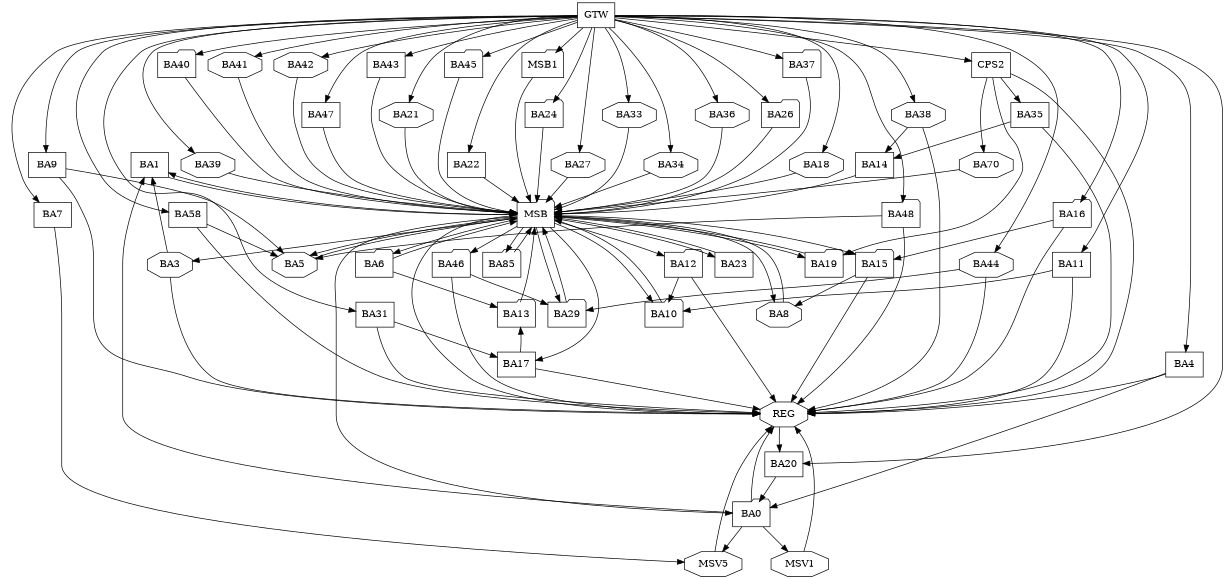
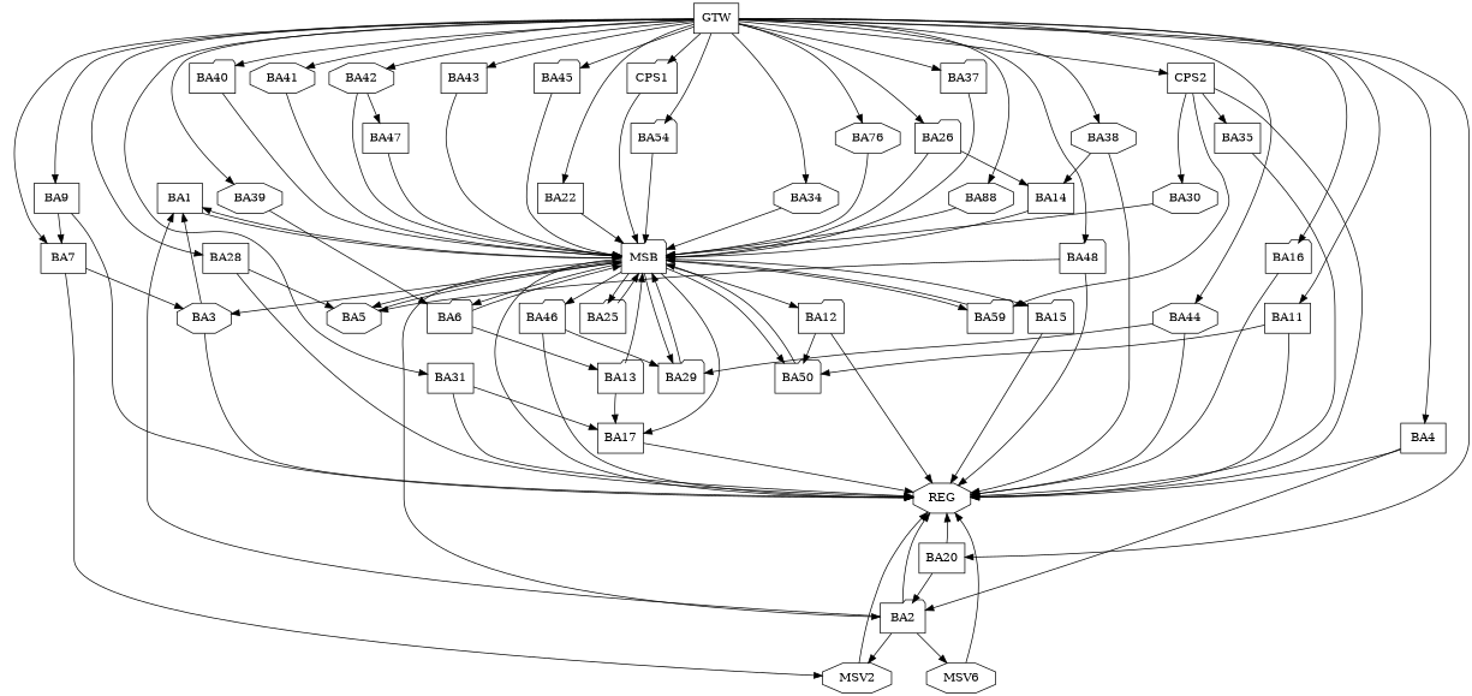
  strict digraph {
    node [shape=folder]
    n1 [label=BA1 shape=box]
    n2 [label=MSB]
-   n3 [label=BA0]
+   n3 [label=BA2]
    n4 [label=REG shape=octagon]
    n5 [label=BA3 shape=octagon]
    n6 [label=BA5 shape=octagon]
    n7 [label=BA6]
-   n8 [label=BA8 shape=octagon]
-   n9 [label=BA10]
+   n9 [label=BA50]
    n10 [label=BA12]
    n11 [label=BA15]
    n12 [label=BA17 shape=box]
-   n13 [label=BA19]
-   n14 [label=BA23 shape=box]
-   n15 [label=BA85]
+   n13 [label=BA59]
+   n15 [label=BA25]
    n16 [label=BA29]
    n17 [label=BA46]
-   n18 [label=MSV1 shape=octagon]
-   n19 [label=MSV5 shape=octagon]
+   n18 [label=MSV6 shape=octagon]
+   n19 [label=MSV2 shape=octagon]
    n20 [label=BA4 shape=box]
    n21 [label=BA13]
    n22 [label=BA7 shape=box]
    n23 [label=BA9 shape=box]
    n24 [label=BA11 shape=box]
    n25 [label=BA14 shape=box]
    n26 [label=BA16]
-   n27 [label=BA18 shape=octagon]
+   n27 [label=BA88 shape=octagon]
    n28 [label=BA20 shape=box]
-   n29 [label=BA21 shape=octagon]
    n30 [label=BA22 shape=box]
-   n31 [label=BA24]
+   n31 [label=BA54]
    n32 [label=BA26]
-   n33 [label=BA27 shape=octagon]
-   n34 [label=BA58 shape=box]
-   n35 [label=BA70 shape=octagon]
+   n34 [label=BA28 shape=box]
+   n35 [label=BA30 shape=octagon]
    n36 [label=BA31 shape=box]
-   n37 [label=BA33 shape=octagon]
    n38 [label=BA34 shape=octagon]
    n39 [label=BA35 shape=box]
-   n40 [label=BA36 shape=octagon]
+   n40 [label=BA76 shape=octagon]
    n41 [label=BA37]
    n42 [label=BA38 shape=octagon]
    n43 [label=BA39 shape=octagon]
    n44 [label=BA40]
    n45 [label=BA41 shape=octagon]
    n46 [label=BA42 shape=octagon]
    n47 [label=BA43 shape=box]
    n48 [label=BA44 shape=octagon]
    n49 [label=BA45]
    n50 [label=BA47 shape=box]
    n51 [label=BA48]
-   n52 [label=MSB1]
+   n52 [label=CPS1]
    n53 [label=CPS2 shape=box]
    n54 [label=GTW shape=box]
    n1 -> n2
    n2 -> n1
    n2 -> n3
    n2 -> n4
    n2 -> n5
    n2 -> n6
    n2 -> n7
-   n2 -> n8
    n2 -> n9
    n2 -> n10
    n2 -> n11
    n2 -> n12
    n2 -> n13
-   n2 -> n14
    n2 -> n15
    n2 -> n16
    n2 -> n17
    n3 -> n1
    n3 -> n4
    n3 -> n18
    n3 -> n19
    n5 -> n1
    n5 -> n4
    n6 -> n2
    n7 -> n2
    n7 -> n21
-   n8 -> n2
    n9 -> n2
    n10 -> n4
    n10 -> n9
    n11 -> n4
-   n11 -> n8
    n12 -> n4
-   n12 -> n21
+   n21 -> n12
    n13 -> n2
-   n14 -> n2
    n15 -> n2
    n16 -> n2
    n17 -> n4
    n17 -> n16
    n18 -> n4
    n19 -> n4
    n20 -> n3
    n20 -> n4
    n21 -> n2
+   n22 -> n5
    n22 -> n19
    n23 -> n4
-   n23 -> n6
+   n23 -> n22
    n24 -> n4
    n24 -> n9
    n25 -> n2
    n26 -> n4
-   n26 -> n11
    n27 -> n2
    n28 -> n3
-   n4 -> n28
-   n29 -> n2
+   n28 -> n4
    n30 -> n2
    n31 -> n2
    n32 -> n2
-   n33 -> n2
    n34 -> n4
    n34 -> n6
    n35 -> n2
    n36 -> n4
    n36 -> n12
-   n37 -> n2
    n38 -> n2
    n39 -> n4
-   n39 -> n25
+   n32 -> n25
    n40 -> n2
    n41 -> n2
    n42 -> n4
    n42 -> n25
-   n43 -> n2
+   n43 -> n7
    n44 -> n2
    n45 -> n2
    n46 -> n2
    n47 -> n2
    n48 -> n4
    n48 -> n16
    n49 -> n2
    n50 -> n2
    n51 -> n4
    n51 -> n6
    n52 -> n2
    n53 -> n4
    n53 -> n13
    n53 -> n35
    n53 -> n39
    n54 -> n20
    n54 -> n22
    n54 -> n23
    n54 -> n24
    n54 -> n26
    n54 -> n27
    n54 -> n28
-   n54 -> n29
    n54 -> n30
    n54 -> n31
    n54 -> n32
-   n54 -> n33
    n54 -> n34
    n54 -> n36
-   n54 -> n37
    n54 -> n38
    n54 -> n40
    n54 -> n41
    n54 -> n42
    n54 -> n43
    n54 -> n44
    n54 -> n45
    n54 -> n46
    n54 -> n47
    n54 -> n48
    n54 -> n49
-   n54 -> n50
+   n46 -> n50
    n54 -> n51
    n54 -> n52
    n54 -> n53
  }
